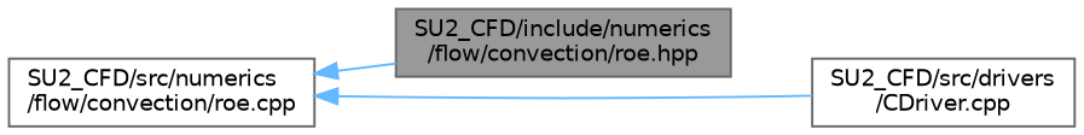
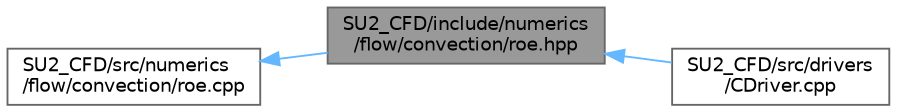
  digraph {
    rankdir=LR
    node [color=grey40 fillcolor=white fontname=Helvetica fontsize=10 shape=box style=filled]
    edge [color=steelblue1 dir=back fontname=Helvetica fontsize=10 labelfontname=Helvetica labelfontsize=10 style=solid]
    n1 [color=gray40 fillcolor=grey60 fontcolor=black height=0.2 label="SU2_CFD/include/numerics\l/flow/convection/roe.hpp" width=0.4]
    n2 [height=0.2 label="SU2_CFD/src/drivers\l/CDriver.cpp" width=0.4]
    n3 [height=0.2 label="SU2_CFD/src/numerics\l/flow/convection/roe.cpp" width=0.4]
-   n3 -> n2
+   n1 -> n2
    n3 -> n1
  }
